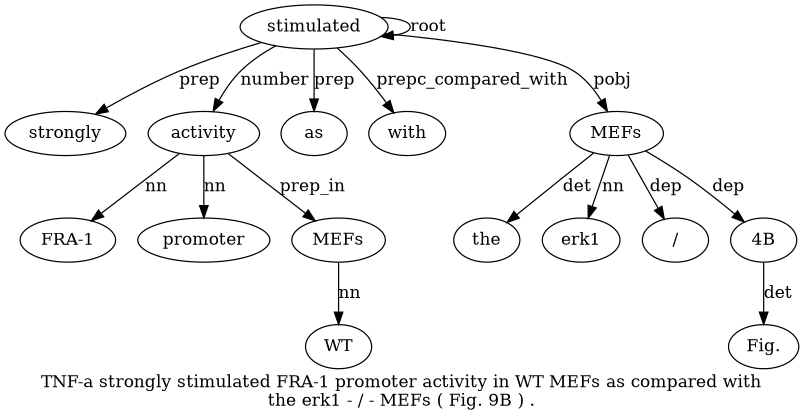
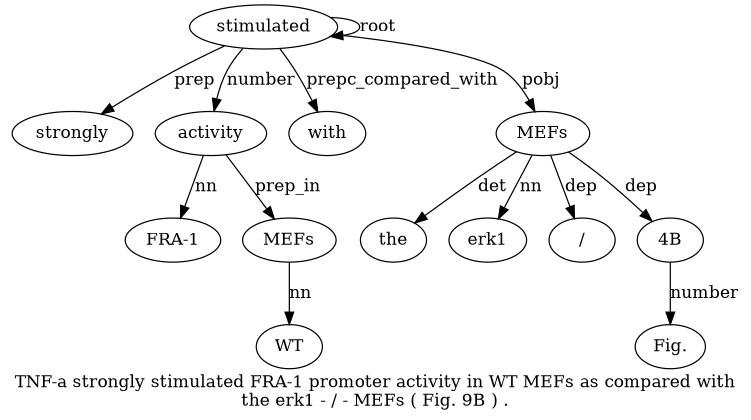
  digraph {
    label="TNF-a strongly stimulated FRA-1 promoter activity in WT MEFs as compared with\nthe erk1 - / - MEFs ( Fig. 9B ) ."
    node [fillcolor=white style=filled]
    n1 [label=stimulated]
    n2 [label=strongly]
    n3 [label=activity]
-   n4 [label=as]
    n5 [label=with]
    n6 [label=MEFs]
    n7 [label="FRA-1"]
-   n8 [label=promoter]
    n9 [label=MEFs]
    n10 [label=the]
    n11 [label=erk1]
    n12 [label="/"]
    n13 [label="4B"]
    n14 [label=WT]
    n15 [label="Fig."]
    n1 -> n1 [label=root]
    n1 -> n2 [label=prep]
    n1 -> n3 [label=number]
-   n1 -> n4 [label=prep]
    n1 -> n5 [label=prepc_compared_with]
    n1 -> n6 [label=pobj]
    n3 -> n7 [label=nn]
-   n3 -> n8 [label=nn]
    n3 -> n9 [label=prep_in]
    n6 -> n10 [label=det]
    n6 -> n11 [label=nn]
    n6 -> n12 [label=dep]
    n6 -> n13 [label=dep]
    n9 -> n14 [label=nn]
-   n13 -> n15 [label=det]
+   n13 -> n15 [label=number]
  }
